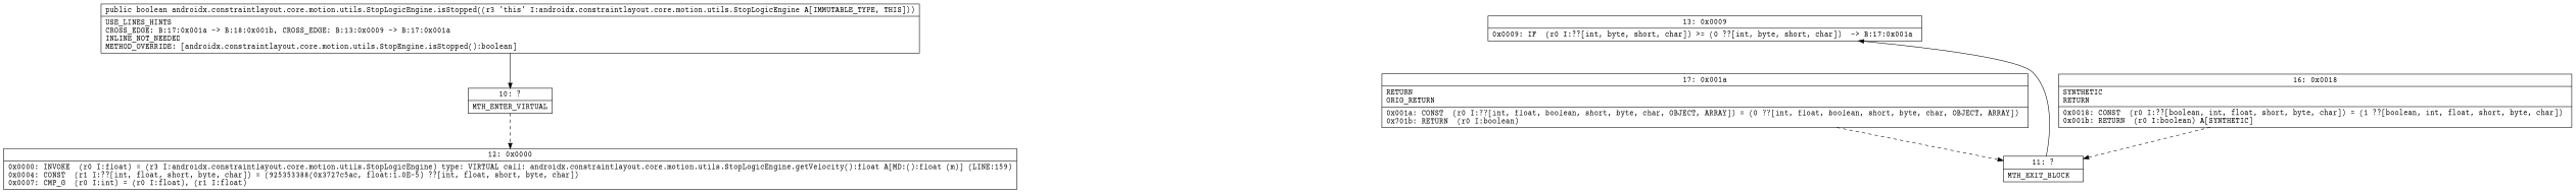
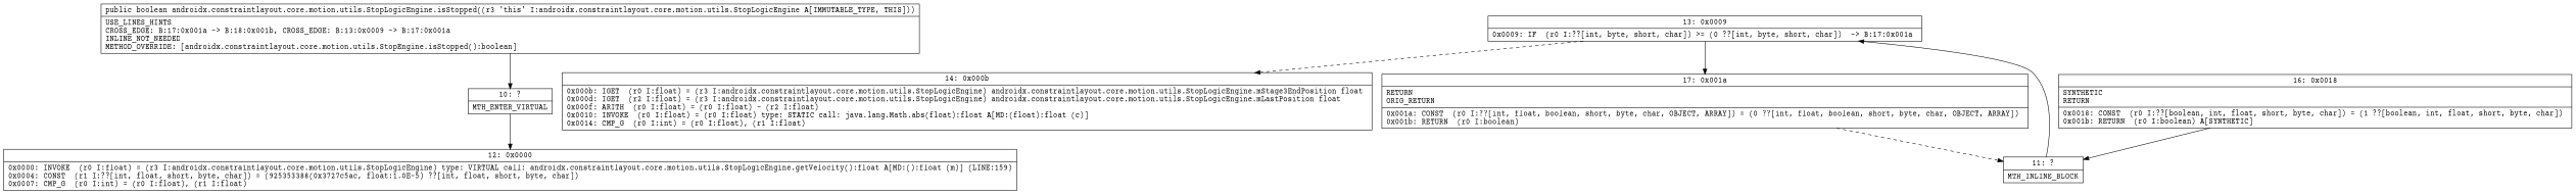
  digraph {
    fontname="Courier Prime"
    node [fontname="Courier Prime" shape=record]
    edge [fontname="Courier Prime"]
    n1 [label="{10\:\ ?|MTH_ENTER_VIRTUAL\l}"]
    n2 [label="{12\:\ 0x0000|0x0000: INVOKE  (r0 I:float) = (r3 I:androidx.constraintlayout.core.motion.utils.StopLogicEngine) type: VIRTUAL call: androidx.constraintlayout.core.motion.utils.StopLogicEngine.getVelocity():float A[MD:():float (m)] (LINE:159)\l0x0004: CONST  (r1 I:??[int, float, short, byte, char]) = (925353388(0x3727c5ac, float:1.0E\-5) ??[int, float, short, byte, char]) \l0x0007: CMP_G  (r0 I:int) = (r0 I:float), (r1 I:float) \l}"]
    n3 [label="{13\:\ 0x0009|0x0009: IF  (r0 I:??[int, byte, short, char]) \>= (0 ??[int, byte, short, char])  \-\> B:17:0x001a \l}"]
-   n5 [label="{17\:\ 0x001a|RETURN\lORIG_RETURN\l|0x001a: CONST  (r0 I:??[int, float, boolean, short, byte, char, OBJECT, ARRAY]) = (0 ??[int, float, boolean, short, byte, char, OBJECT, ARRAY]) \l0x701b: RETURN  (r0 I:boolean) \l}"]
-   n6 [label="{11\:\ ?|MTH_EXIT_BLOCK\l}"]
+   n4 [label="{14\:\ 0x000b|0x000b: IGET  (r0 I:float) = (r3 I:androidx.constraintlayout.core.motion.utils.StopLogicEngine) androidx.constraintlayout.core.motion.utils.StopLogicEngine.mStage3EndPosition float \l0x000d: IGET  (r2 I:float) = (r3 I:androidx.constraintlayout.core.motion.utils.StopLogicEngine) androidx.constraintlayout.core.motion.utils.StopLogicEngine.mLastPosition float \l0x000f: ARITH  (r0 I:float) = (r0 I:float) \- (r2 I:float) \l0x0010: INVOKE  (r0 I:float) = (r0 I:float) type: STATIC call: java.lang.Math.abs(float):float A[MD:(float):float (c)]\l0x0014: CMP_G  (r0 I:int) = (r0 I:float), (r1 I:float) \l}"]
+   n5 [label="{17\:\ 0x001a|RETURN\lORIG_RETURN\l|0x001a: CONST  (r0 I:??[int, float, boolean, short, byte, char, OBJECT, ARRAY]) = (0 ??[int, float, boolean, short, byte, char, OBJECT, ARRAY]) \l0x001b: RETURN  (r0 I:boolean) \l}"]
+   n6 [label="{11\:\ ?|MTH_INLINE_BLOCK\l}"]
    n7 [label="{16\:\ 0x0018|SYNTHETIC\lRETURN\l|0x0018: CONST  (r0 I:??[boolean, int, float, short, byte, char]) = (1 ??[boolean, int, float, short, byte, char]) \l0x001b: RETURN  (r0 I:boolean) A[SYNTHETIC]\l}"]
    n8 [label="{public boolean androidx.constraintlayout.core.motion.utils.StopLogicEngine.isStopped((r3 'this' I:androidx.constraintlayout.core.motion.utils.StopLogicEngine A[IMMUTABLE_TYPE, THIS]))  | USE_LINES_HINTS\lCROSS_EDGE: B:17:0x001a \-\> B:18:0x001b, CROSS_EDGE: B:13:0x0009 \-\> B:17:0x001a\lINLINE_NOT_NEEDED\lMETHOD_OVERRIDE: [androidx.constraintlayout.core.motion.utils.StopEngine.isStopped():boolean]\l}"]
-   n1 -> n2 [style=dashed]
+   n1 -> n2
+   n3 -> n4 [style=dashed]
+   n3 -> n5
    n5 -> n6 [style=dashed]
    n6 -> n3
-   n7 -> n6 [style=dashed]
+   n7 -> n6
    n8 -> n1
  }
